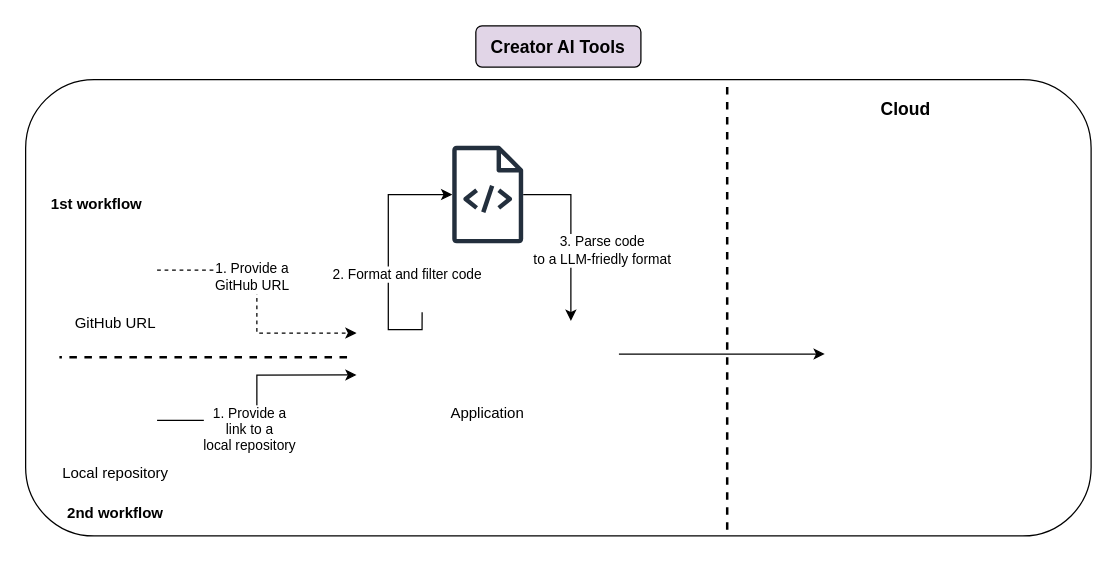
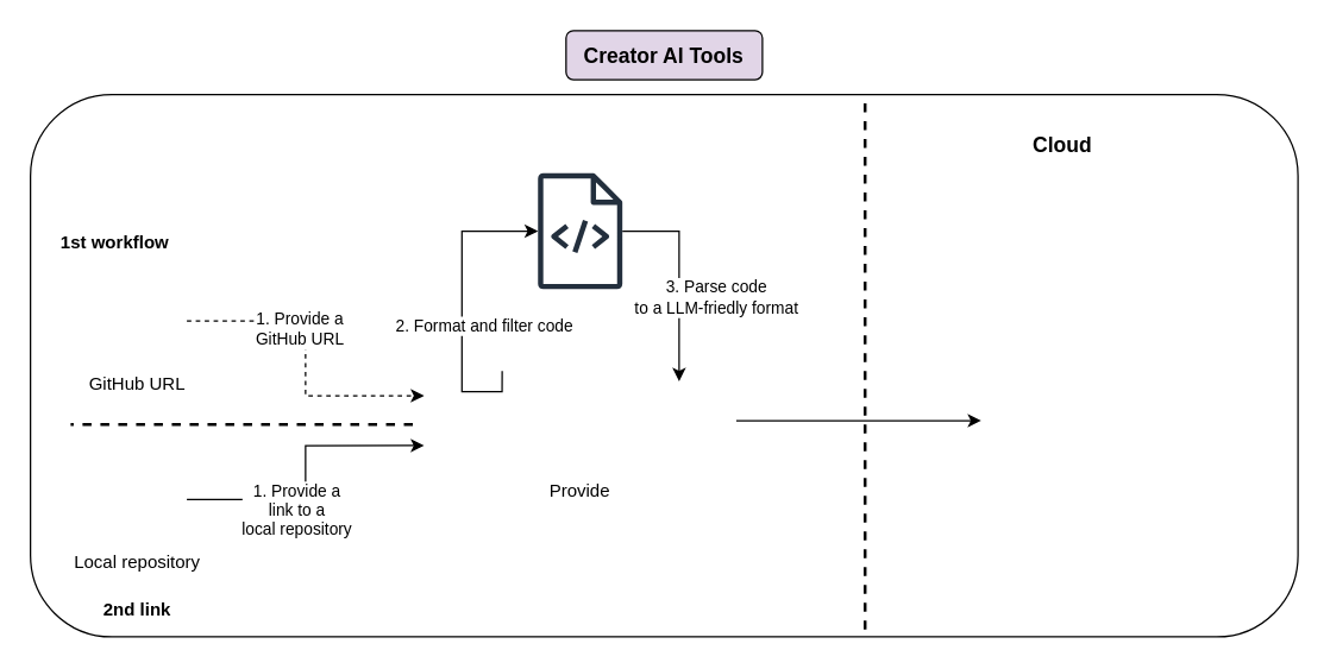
  <mxCell id="0" />
  <mxCell id="1" parent="0" />
  <mxCell id="2" value="" style="rounded=1;whiteSpace=wrap;html=1;" vertex="1" parent="1"><mxGeometry x="20" y="63" width="852" height="365" as="geometry" /></mxCell>
  <mxCell id="3" value="" style="shape=image;verticalLabelPosition=bottom;labelBackgroundColor=default;verticalAlign=top;aspect=fixed;imageAspect=0;image=https://files.svgcdn.io/logos/google-gemini.svg;clipPath=inset(28.5% 0% 21.5% 0%);" vertex="1" parent="1"><mxGeometry x="659" y="232.5" width="200" height="100" as="geometry" /></mxCell>
  <mxCell id="4" style="edgeStyle=orthogonalEdgeStyle;rounded=0;orthogonalLoop=1;jettySize=auto;html=1;exitX=0.25;exitY=0;exitDx=0;exitDy=0;" edge="1" parent="1" source="7" target="19"><mxGeometry relative="1" as="geometry"><Array as="points"><mxPoint x="337" y="263" /><mxPoint x="310" y="263" /><mxPoint x="310" y="155" /></Array></mxGeometry></mxCell>
  <mxCell id="5" value="2. Format and filter code" style="edgeLabel;html=1;align=center;verticalAlign=middle;resizable=0;points=[];" vertex="1" connectable="0" parent="4"><mxGeometry x="0.139" y="2" relative="1" as="geometry"><mxPoint x="16" y="28" as="offset" /></mxGeometry></mxCell>
  <mxCell id="6" style="edgeStyle=orthogonalEdgeStyle;rounded=0;orthogonalLoop=1;jettySize=auto;html=1;" edge="1" parent="1" source="7" target="3"><mxGeometry relative="1" as="geometry" /></mxCell>
- <mxCell id="7" value="Application" style="shape=image;verticalLabelPosition=bottom;labelBackgroundColor=default;verticalAlign=top;aspect=fixed;imageAspect=0;image=https://seeklogo.com/images/G/gradio-logo-C1E1266F61-seeklogo.com.png;clipPath=inset(35.33% 2% 34.33% 3%);" vertex="1" parent="1"><mxGeometry x="284.59" y="249" width="209.83" height="67" as="geometry" /></mxCell>
- <mxCell id="8" value="&lt;b&gt;&lt;font style=&quot;font-size: 14px;&quot;&gt;Cloud&lt;/font&gt;&lt;/b&gt;" style="text;html=1;align=center;verticalAlign=middle;whiteSpace=wrap;rounded=0;" vertex="1" parent="1"><mxGeometry x="694" y="72" width="60" height="30" as="geometry" /></mxCell>
+ <mxCell id="7" value="Provide" style="shape=image;verticalLabelPosition=bottom;labelBackgroundColor=default;verticalAlign=top;aspect=fixed;imageAspect=0;image=https://seeklogo.com/images/G/gradio-logo-C1E1266F61-seeklogo.com.png;clipPath=inset(35.33% 2% 34.33% 3%);" vertex="1" parent="1"><mxGeometry x="284.59" y="249" width="209.83" height="67" as="geometry" /></mxCell>
+ <mxCell id="8" value="&lt;b&gt;&lt;font style=&quot;font-size: 14px;&quot;&gt;Cloud&lt;/font&gt;&lt;/b&gt;" style="text;html=1;align=center;verticalAlign=middle;whiteSpace=wrap;rounded=0;" vertex="1" parent="1"><mxGeometry x="684" y="82" width="60" height="30" as="geometry" /></mxCell>
  <mxCell id="9" value="" style="endArrow=none;dashed=1;html=1;rounded=0;strokeWidth=2;" edge="1" parent="1"><mxGeometry width="50" height="50" relative="1" as="geometry"><mxPoint x="581" y="423" as="sourcePoint" /><mxPoint x="581" y="68" as="targetPoint" /></mxGeometry></mxCell>
  <mxCell id="10" value="&lt;b&gt;&lt;font style=&quot;font-size: 14px;&quot;&gt;Creator AI Tools&lt;/font&gt;&lt;/b&gt;" style="rounded=1;whiteSpace=wrap;html=1;fillColor=#e1d5e7;" vertex="1" parent="1"><mxGeometry x="380" y="20" width="132" height="33" as="geometry" /></mxCell>
  <mxCell id="11" style="edgeStyle=orthogonalEdgeStyle;rounded=0;orthogonalLoop=1;jettySize=auto;html=1;entryX=0;entryY=0.25;entryDx=0;entryDy=0;dashed=1;" edge="1" parent="1" source="13" target="7"><mxGeometry relative="1" as="geometry" /></mxCell>
  <mxCell id="12" value="1. Provide a&lt;div&gt;GitHub URL&lt;/div&gt;" style="edgeLabel;html=1;align=center;verticalAlign=middle;resizable=0;points=[];" vertex="1" connectable="0" parent="11"><mxGeometry x="-0.489" y="-2" relative="1" as="geometry"><mxPoint x="21" y="3" as="offset" /></mxGeometry></mxCell>
  <mxCell id="13" value="GitHub URL" style="shape=image;verticalLabelPosition=bottom;labelBackgroundColor=default;verticalAlign=top;aspect=fixed;imageAspect=0;image=https://logos-world.net/wp-content/uploads/2020/11/GitHub-Logo-700x394.png;clipPath=inset(0% 17.67% 0% 17%);" vertex="1" parent="1"><mxGeometry x="59" y="187" width="66.11" height="57" as="geometry" /></mxCell>
  <mxCell id="14" style="edgeStyle=orthogonalEdgeStyle;rounded=0;orthogonalLoop=1;jettySize=auto;html=1;entryX=0;entryY=0.75;entryDx=0;entryDy=0;" edge="1" parent="1" source="16" target="7"><mxGeometry relative="1" as="geometry" /></mxCell>
  <mxCell id="15" value="1. Provide a&lt;div&gt;link to a&lt;/div&gt;&lt;div&gt;local repository&lt;/div&gt;" style="edgeLabel;html=1;align=center;verticalAlign=middle;resizable=0;points=[];" vertex="1" connectable="0" parent="14"><mxGeometry x="-0.456" y="-3" relative="1" as="geometry"><mxPoint x="20" y="4" as="offset" /></mxGeometry></mxCell>
  <mxCell id="16" value="Local repository" style="shape=image;verticalLabelPosition=bottom;labelBackgroundColor=default;verticalAlign=top;aspect=fixed;imageAspect=0;image=https://logos-world.net/wp-content/uploads/2020/11/GitHub-Logo-700x394.png;clipPath=inset(0% 17.67% 0% 17%);" vertex="1" parent="1"><mxGeometry x="59" y="307" width="66.11" height="57" as="geometry" /></mxCell>
  <mxCell id="17" style="edgeStyle=orthogonalEdgeStyle;rounded=0;orthogonalLoop=1;jettySize=auto;html=1;" edge="1" parent="1" source="19"><mxGeometry relative="1" as="geometry"><mxPoint x="456" y="256" as="targetPoint" /><Array as="points"><mxPoint x="456" y="155" /><mxPoint x="456" y="249" /></Array></mxGeometry></mxCell>
  <mxCell id="18" value="3. Parse code&lt;div&gt;to a LLM-friedly format&lt;/div&gt;" style="edgeLabel;html=1;align=center;verticalAlign=middle;resizable=0;points=[];" vertex="1" connectable="0" parent="17"><mxGeometry x="-0.021" y="-3" relative="1" as="geometry"><mxPoint x="27" y="15" as="offset" /></mxGeometry></mxCell>
  <mxCell id="19" value="" style="sketch=0;outlineConnect=0;fontColor=#232F3E;gradientColor=none;fillColor=#232F3D;strokeColor=none;dashed=0;verticalLabelPosition=bottom;verticalAlign=top;align=center;html=1;fontSize=12;fontStyle=0;aspect=fixed;pointerEvents=1;shape=mxgraph.aws4.source_code;" vertex="1" parent="1"><mxGeometry x="361" y="116" width="57" height="78" as="geometry" /></mxCell>
  <mxCell id="20" value="" style="endArrow=none;dashed=1;html=1;rounded=0;strokeWidth=2;" edge="1" parent="1"><mxGeometry width="50" height="50" relative="1" as="geometry"><mxPoint x="277" y="285" as="sourcePoint" /><mxPoint x="47" y="285" as="targetPoint" /></mxGeometry></mxCell>
  <mxCell id="21" value="&lt;b&gt;&lt;font&gt;1st workflow&lt;/font&gt;&lt;/b&gt;" style="text;html=1;align=center;verticalAlign=middle;whiteSpace=wrap;rounded=0;" vertex="1" parent="1"><mxGeometry x="32.06" y="148" width="90" height="30" as="geometry" /></mxCell>
- <mxCell id="22" value="&lt;b&gt;&lt;font&gt;2nd workflow&lt;/font&gt;&lt;/b&gt;" style="text;html=1;align=center;verticalAlign=middle;whiteSpace=wrap;rounded=0;" vertex="1" parent="1"><mxGeometry x="47.06" y="395" width="90" height="30" as="geometry" /></mxCell>
+ <mxCell id="22" value="&lt;b&gt;&lt;font&gt;2nd link&lt;/font&gt;&lt;/b&gt;" style="text;html=1;align=center;verticalAlign=middle;whiteSpace=wrap;rounded=0;" vertex="1" parent="1"><mxGeometry x="47.06" y="395" width="90" height="30" as="geometry" /></mxCell>
